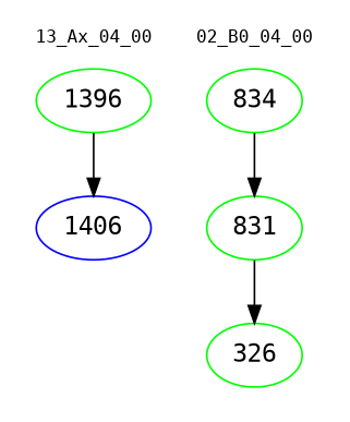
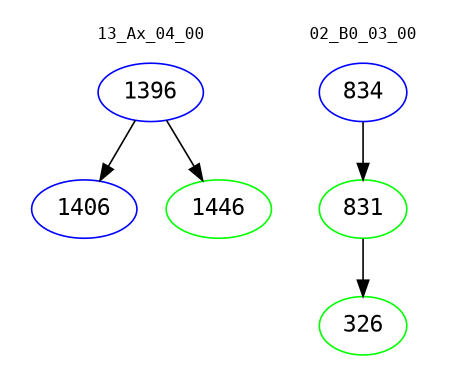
  digraph {
    fontname="DejaVu Sans Mono"
    node [color=green fontname="DejaVu Sans Mono"]
    edge [color=black fontname="DejaVu Sans Mono"]
-   n1 [label=1396]
+   n1 [color=blue label=1396]
    n2 [color=blue label=1406]
+   n3 [label=1446]
    n4 [label=831]
    n5 [label=326]
-   n6 [label=834]
+   n6 [color=blue label=834]
    subgraph cluster_1 {
      color=white
      fontsize=10
      label="13_Ax_04_00"
      n1
      n2
+     n3
    }
    subgraph cluster_2 {
      color=white
      fontsize=10
-     label="02_B0_04_00"
+     label="02_B0_03_00"
      n4
      n5
      n6
    }
    n1 -> n2
+   n1 -> n3
    n4 -> n5
    n6 -> n4
  }
